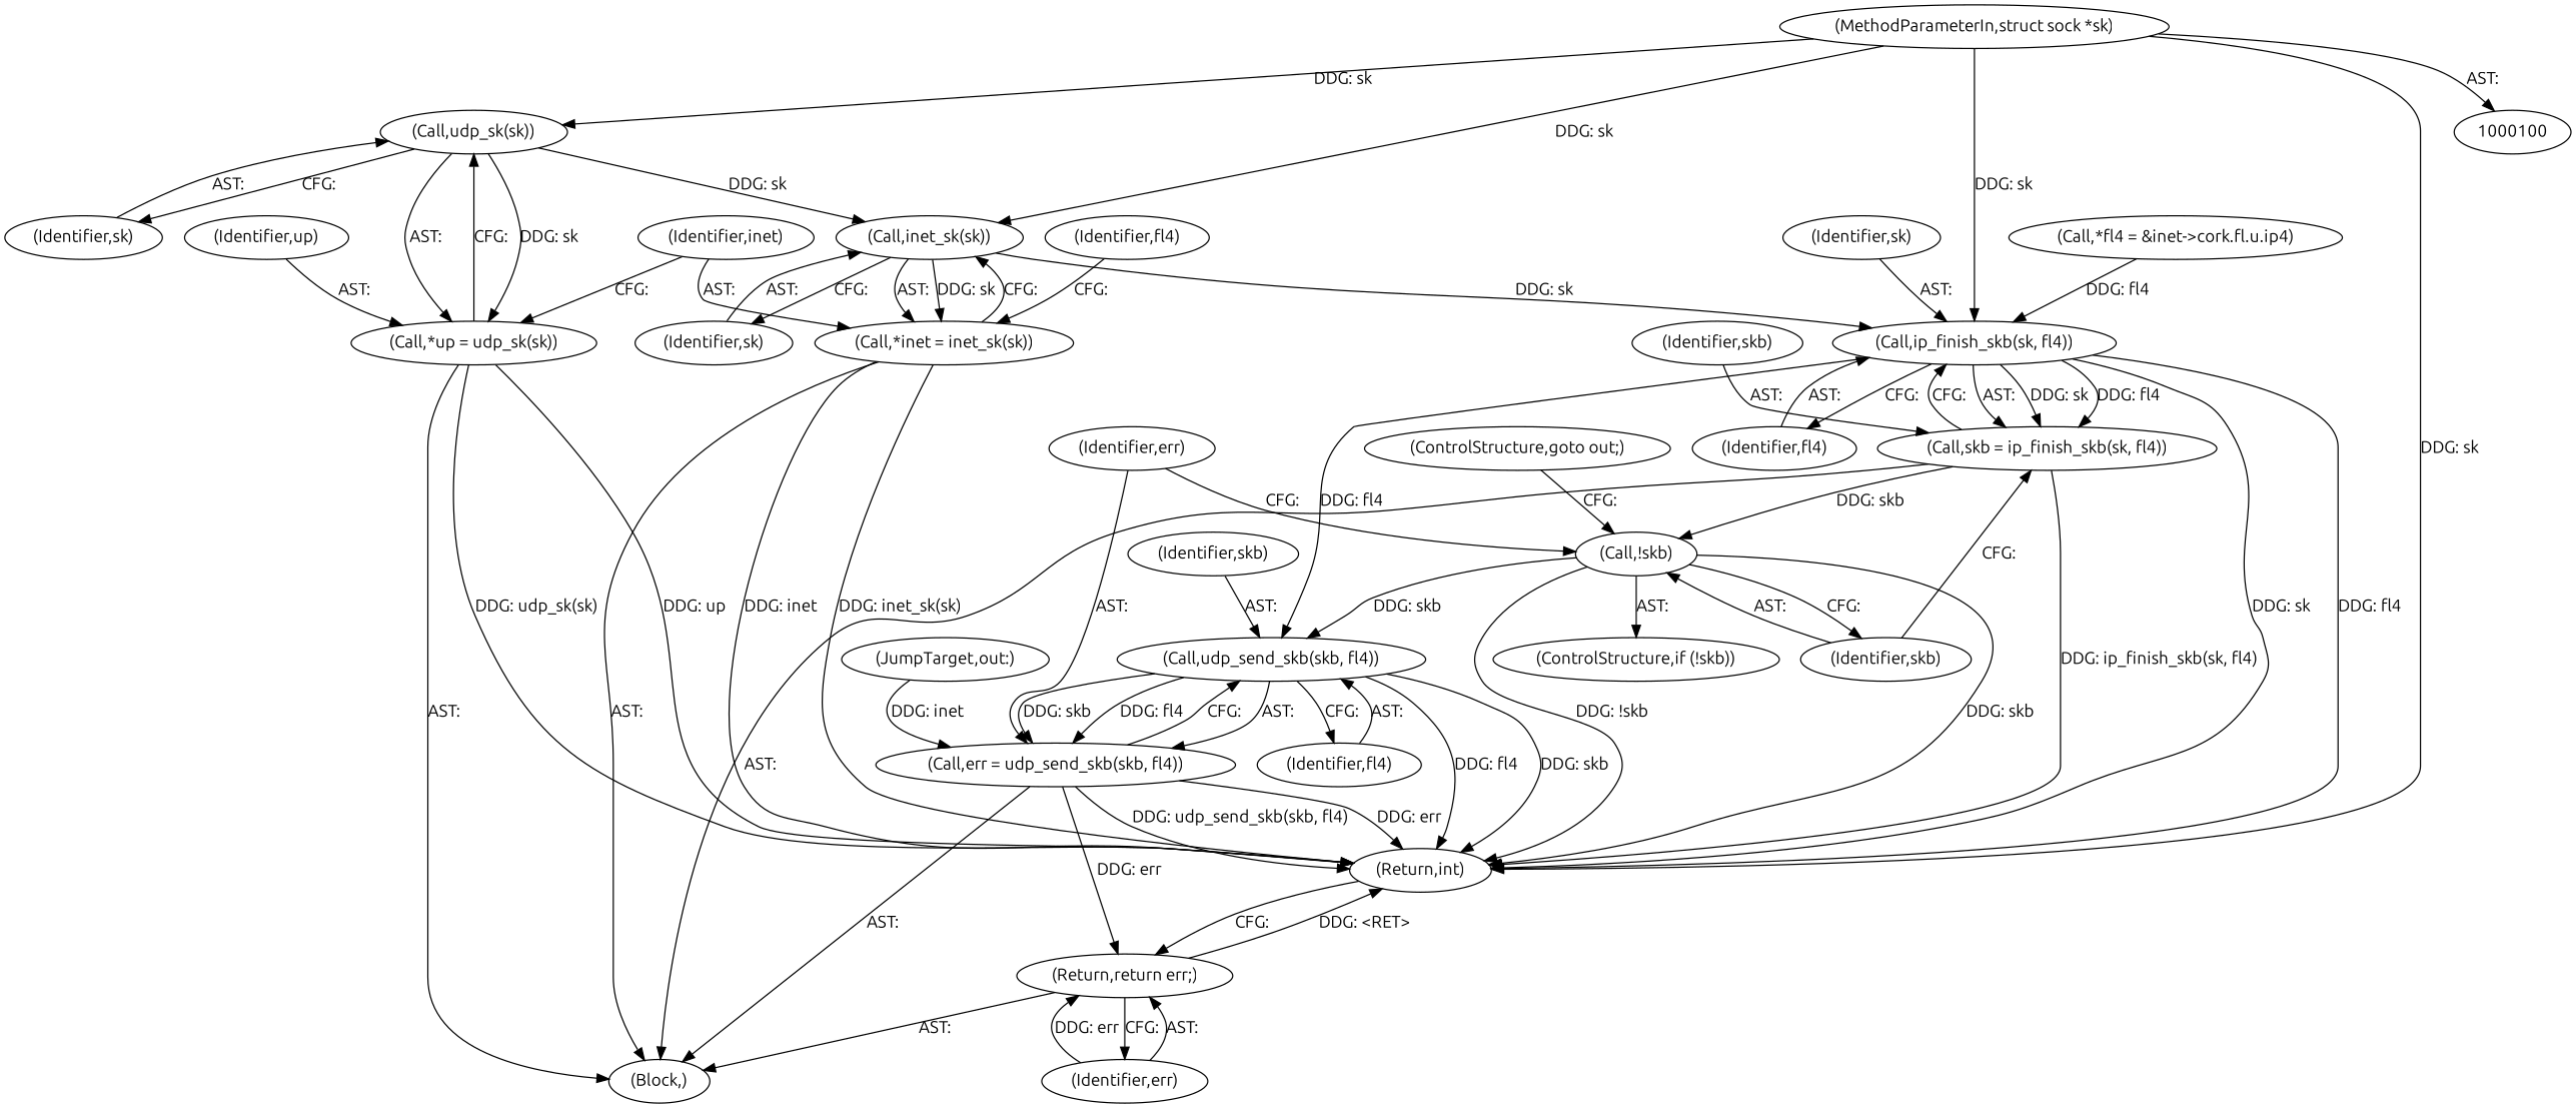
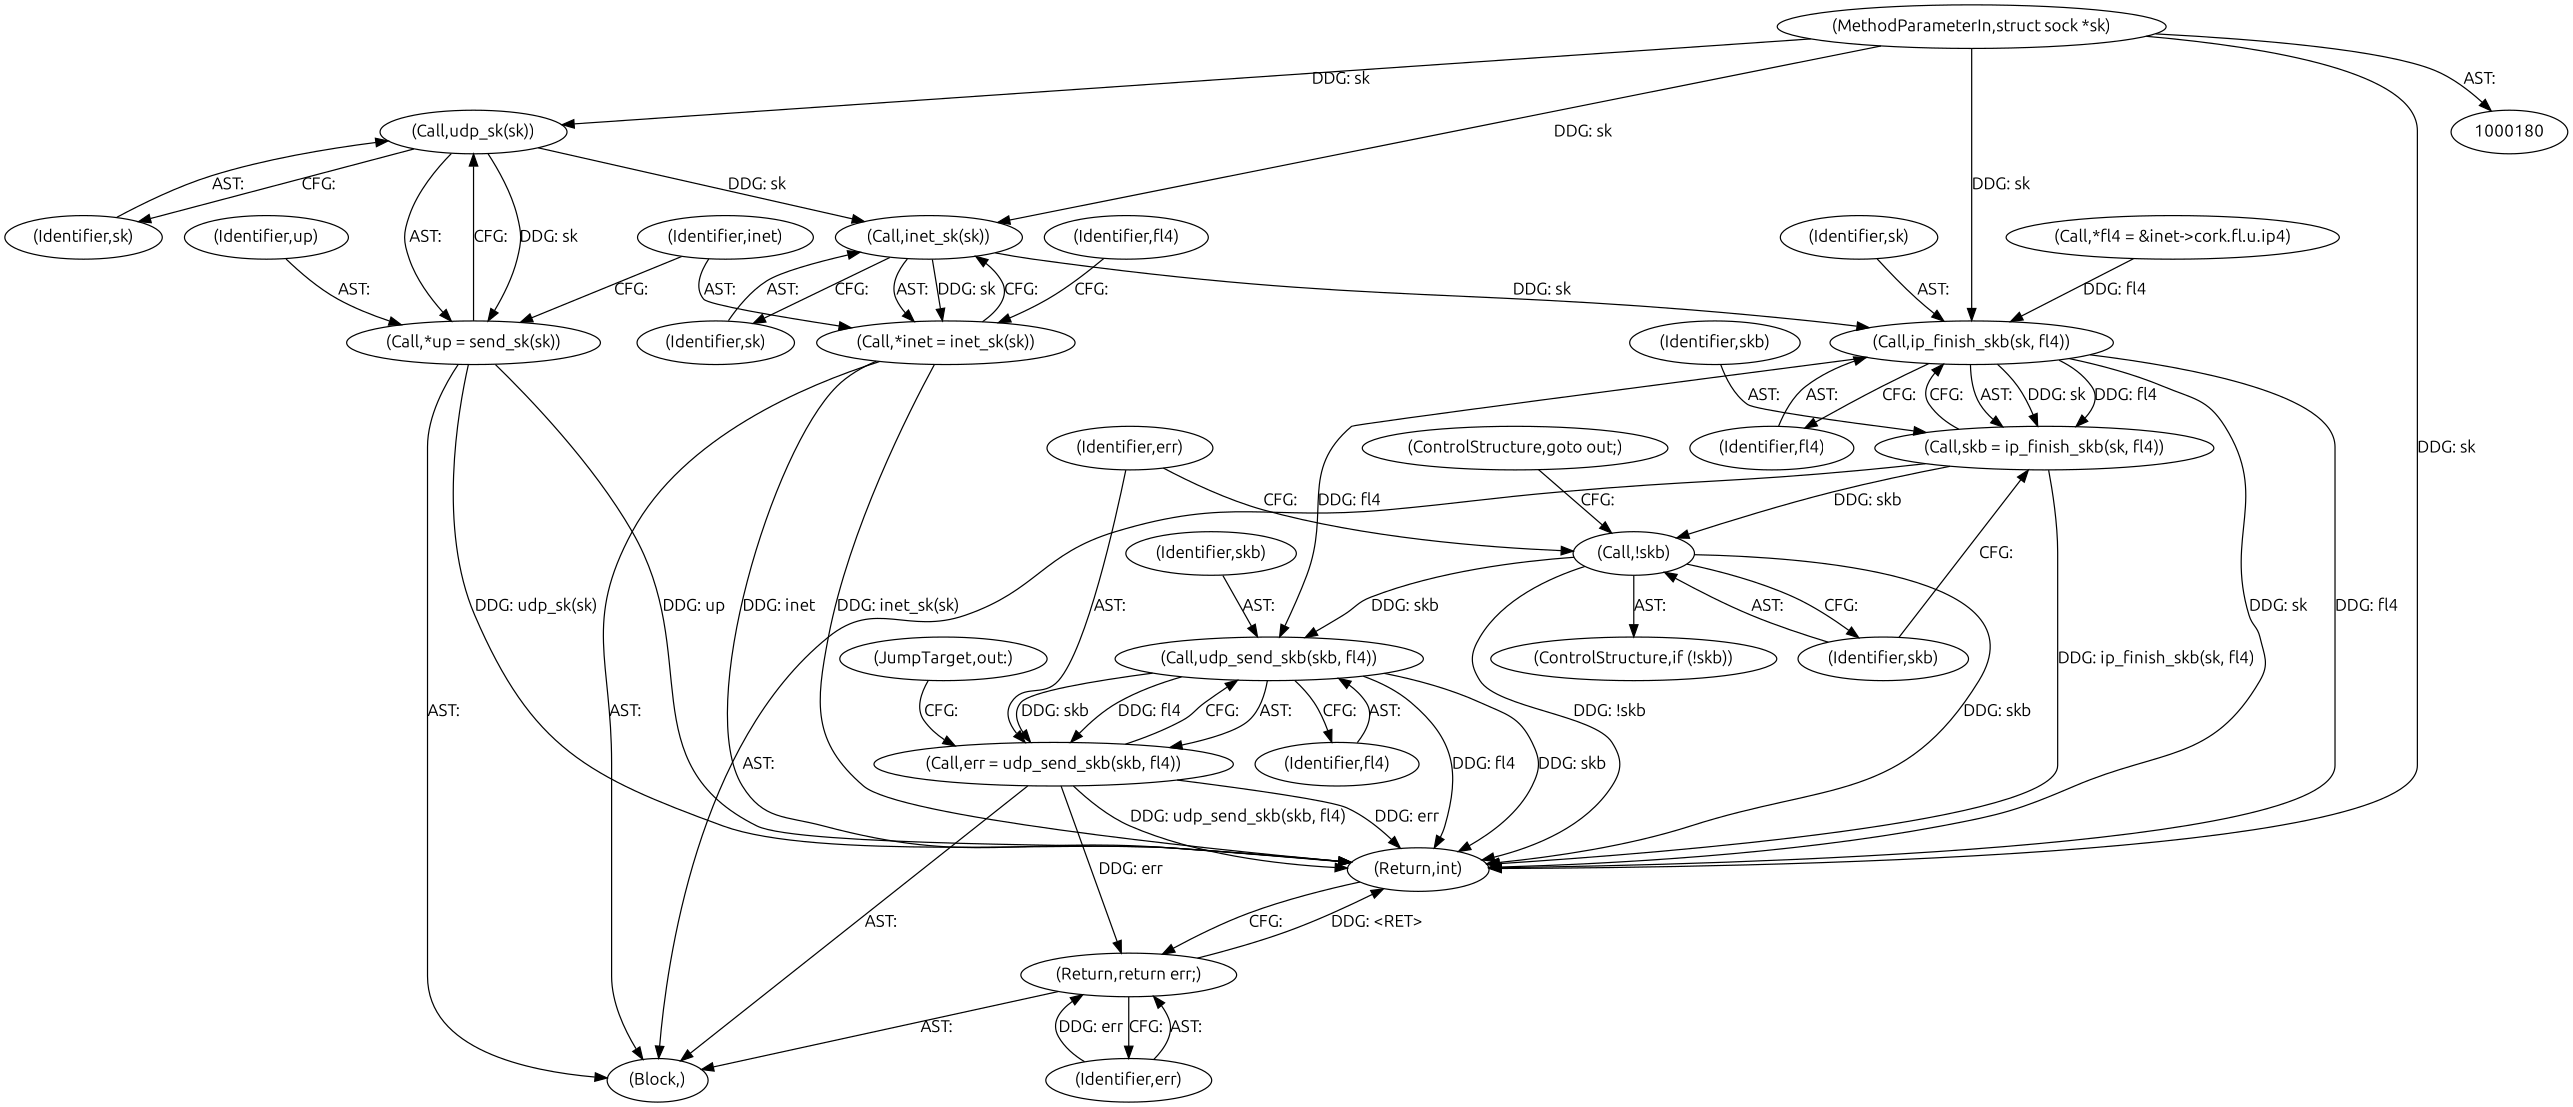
  digraph {
    fontname=Ubuntu
    node [fontname=Ubuntu]
    edge [fontname=Ubuntu]
    n1 [label="(Call,udp_sk(sk))"]
-   n2 [label="(Call,*up = udp_sk(sk))"]
+   n2 [label="(Call,*up = send_sk(sk))"]
    n3 [label="(Call,inet_sk(sk))"]
    n4 [label="(Identifier,sk)"]
    n5 [label="(Return,int)"]
    n6 [label="(Block,)"]
    n7 [label="(Call,ip_finish_skb(sk, fl4))"]
    n8 [label="(Call,*inet = inet_sk(sk))"]
    n9 [label="(Identifier,sk)"]
    n10 [label="(MethodParameterIn,struct sock *sk)"]
-   1000100
+   1000100 [label=1000180]
    n12 [label="(Call,skb = ip_finish_skb(sk, fl4))"]
    n13 [label="(Call,udp_send_skb(skb, fl4))"]
    n14 [label="(Identifier,fl4)"]
    n15 [label="(Return,return err;)"]
    n16 [label="(Call,!skb)"]
    n17 [label="(Call,err = udp_send_skb(skb, fl4))"]
    n18 [label="(Identifier,fl4)"]
    n19 [label="(ControlStructure,if (!skb))"]
    n20 [label="(Identifier,skb)"]
    n21 [label="(Identifier,err)"]
    n22 [label="(Identifier,inet)"]
    n23 [label="(Identifier,up)"]
    n24 [label="(ControlStructure,goto out;)"]
    n25 [label="(Identifier,fl4)"]
    n26 [label="(JumpTarget,out:)"]
    n27 [label="(Identifier,skb)"]
    n28 [label="(Identifier,sk)"]
    n29 [label="(Identifier,err)"]
    n30 [label="(Call,*fl4 = &inet->cork.fl.u.ip4)"]
    n31 [label="(Identifier,skb)"]
    n1 -> n2 [label="AST: "]
    n1 -> n2 [label="DDG: sk"]
    n1 -> n3 [label="DDG: sk"]
    n1 -> n4 [label="CFG: "]
    n2 -> n1 [label="CFG: "]
    n2 -> n5 [label="DDG: up"]
    n2 -> n5 [label="DDG: udp_sk(sk)"]
    n2 -> n6 [label="AST: "]
    n3 -> n7 [label="DDG: sk"]
    n3 -> n8 [label="AST: "]
    n3 -> n8 [label="DDG: sk"]
    n3 -> n9 [label="CFG: "]
    n4 -> n1 [label="AST: "]
    n5 -> n15 [label="CFG: "]
    n7 -> n5 [label="DDG: sk"]
    n7 -> n5 [label="DDG: fl4"]
    n7 -> n12 [label="AST: "]
    n7 -> n12 [label="DDG: sk"]
    n7 -> n12 [label="DDG: fl4"]
    n7 -> n13 [label="DDG: fl4"]
    n7 -> n14 [label="CFG: "]
    n8 -> n3 [label="CFG: "]
    n8 -> n5 [label="DDG: inet"]
    n8 -> n5 [label="DDG: inet_sk(sk)"]
    n8 -> n6 [label="AST: "]
    n9 -> n3 [label="AST: "]
    n10 -> n1 [label="DDG: sk"]
    n10 -> n3 [label="DDG: sk"]
    n10 -> n5 [label="DDG: sk"]
    n10 -> n7 [label="DDG: sk"]
    n10 -> 1000100 [label="AST: "]
    n12 -> n5 [label="DDG: ip_finish_skb(sk, fl4)"]
    n12 -> n6 [label="AST: "]
    n12 -> n7 [label="CFG: "]
    n12 -> n16 [label="DDG: skb"]
    n13 -> n5 [label="DDG: skb"]
    n13 -> n5 [label="DDG: fl4"]
    n13 -> n17 [label="AST: "]
    n13 -> n17 [label="DDG: skb"]
    n13 -> n17 [label="DDG: fl4"]
    n13 -> n18 [label="CFG: "]
    n14 -> n7 [label="AST: "]
    n15 -> n5 [label="DDG: <RET>"]
    n15 -> n6 [label="AST: "]
    n15 -> n21 [label="CFG: "]
    n16 -> n5 [label="DDG: skb"]
    n16 -> n5 [label="DDG: !skb"]
    n16 -> n13 [label="DDG: skb"]
    n16 -> n19 [label="AST: "]
    n16 -> n20 [label="CFG: "]
    n17 -> n5 [label="DDG: udp_send_skb(skb, fl4)"]
    n17 -> n5 [label="DDG: err"]
    n17 -> n6 [label="AST: "]
    n17 -> n13 [label="CFG: "]
    n17 -> n15 [label="DDG: err"]
    n18 -> n13 [label="AST: "]
    n20 -> n12 [label="CFG: "]
    n20 -> n16 [label="AST: "]
    n21 -> n15 [label="AST: "]
    n21 -> n15 [label="DDG: err"]
    n22 -> n2 [label="CFG: "]
    n22 -> n8 [label="AST: "]
    n23 -> n2 [label="AST: "]
    n24 -> n16 [label="CFG: "]
    n25 -> n8 [label="CFG: "]
-   n26 -> n17 [label="DDG: inet"]
+   n26 -> n17 [label="CFG: "]
    n27 -> n13 [label="AST: "]
    n28 -> n7 [label="AST: "]
    n29 -> n16 [label="CFG: "]
    n29 -> n17 [label="AST: "]
    n30 -> n7 [label="DDG: fl4"]
    n31 -> n12 [label="AST: "]
  }
